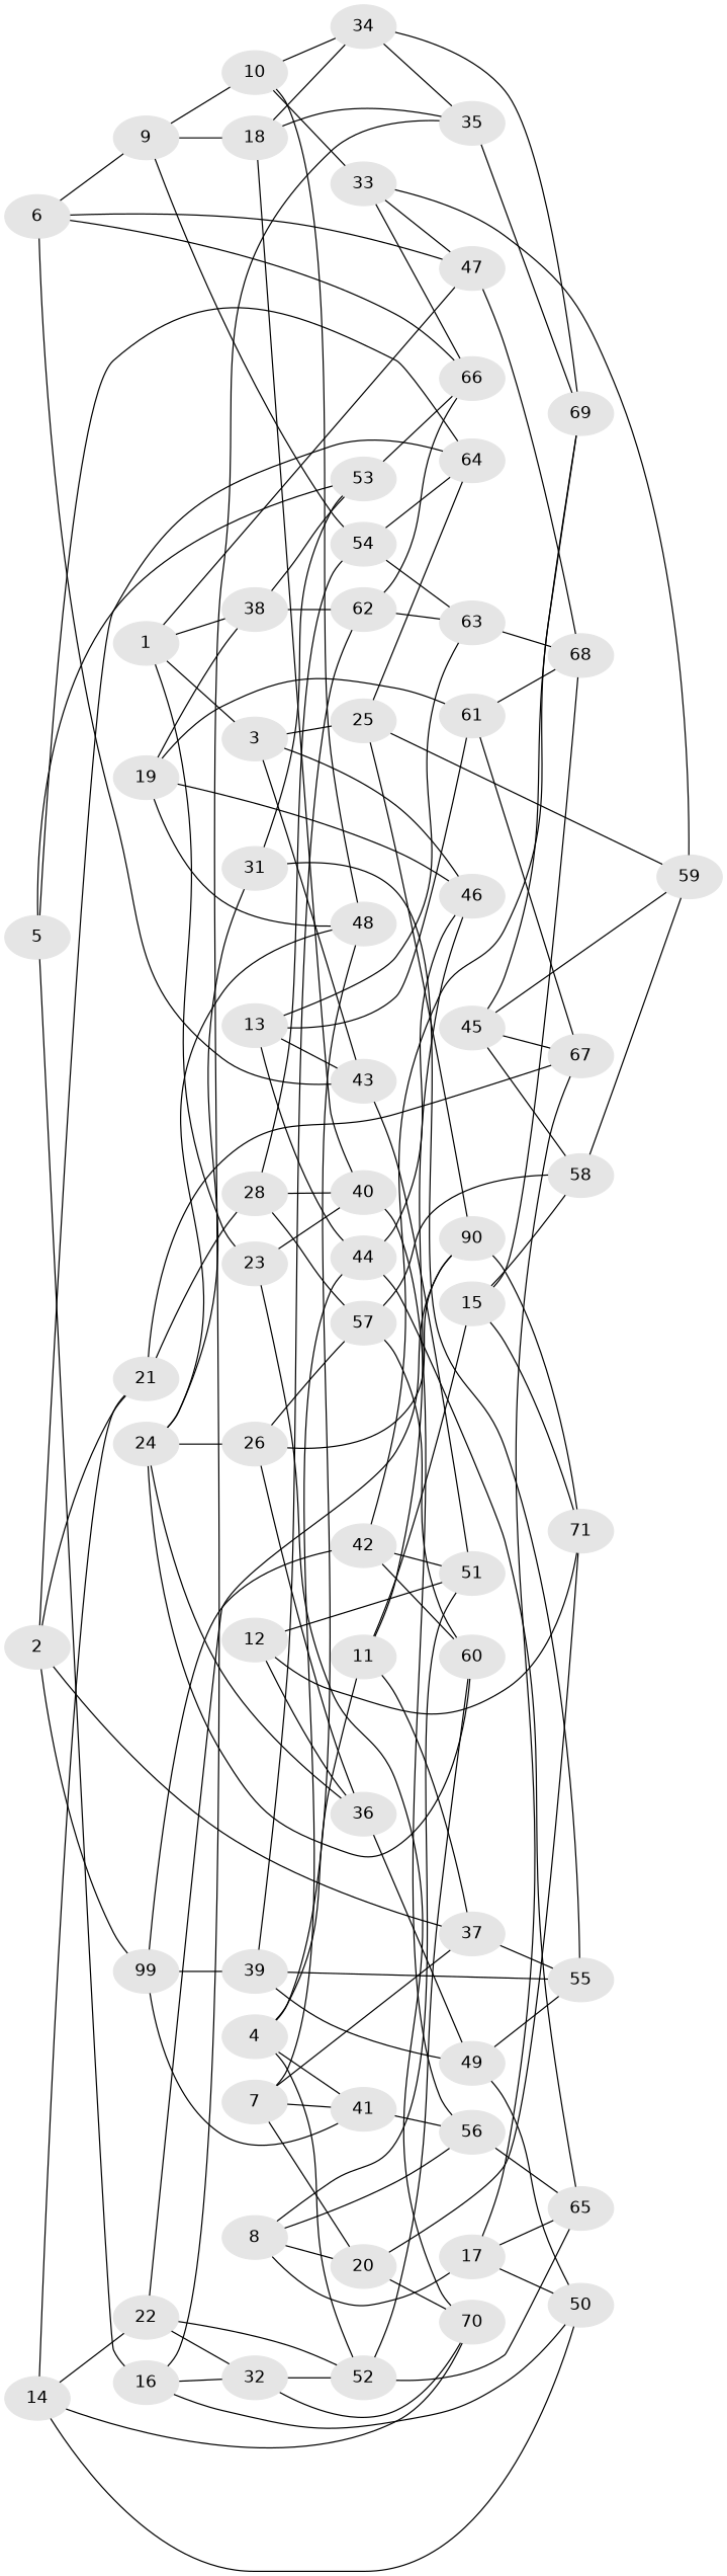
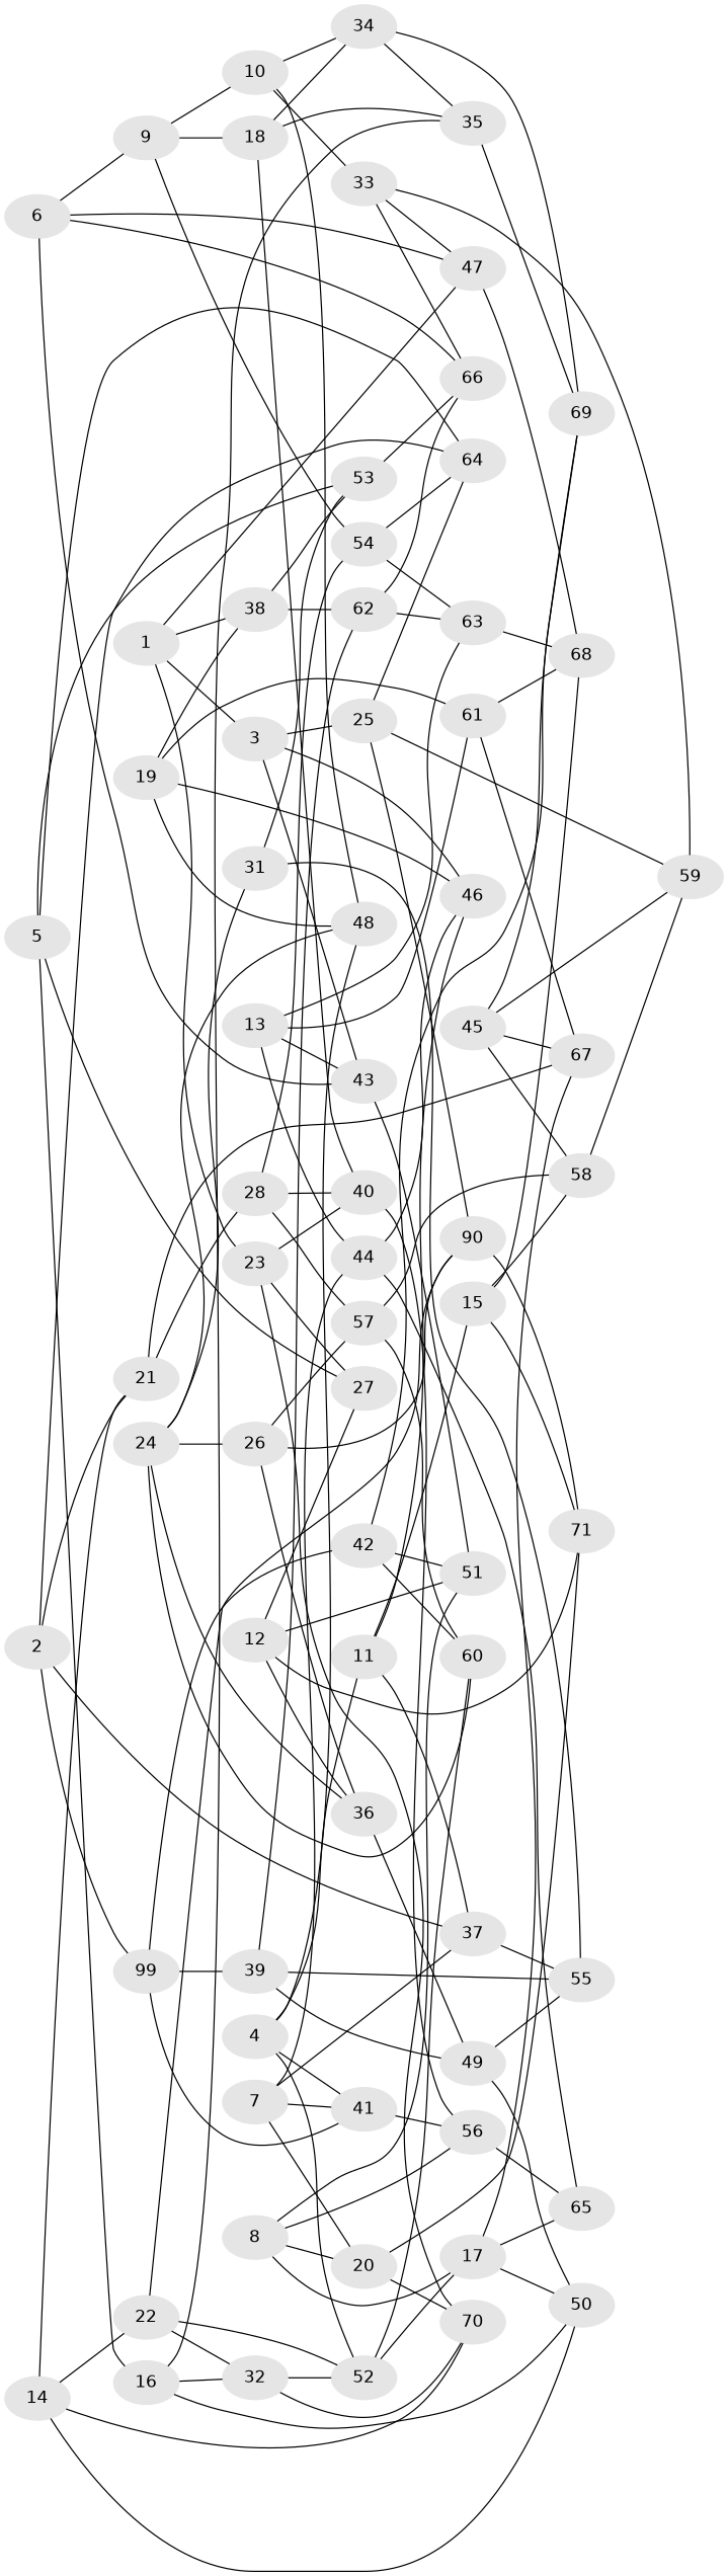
  graph {
    fontname="DejaVu Sans"
    rankdir=LR
    node [color=gray90 fontname="DejaVu Sans" style=filled]
    edge [fontname="DejaVu Sans"]
    1
    3
    23
    38
    47
    25
    43
    46
+   27
    70
    40
    53
    62
    68
    2
    21
    n17 [label=99]
    37
    64
    67
    28
    41
    39
    42
    55
    n26 [label=90]
    59
    51
    4
    11
    48
    52
    15
    56
    65
    60
    5
    16
    50
    32
    35
    66
    6
    9
    10
    18
    54
    7
    20
    44
    71
    8
    17
    33
    34
    63
    69
    58
    12
    36
    49
    13
    61
    14
    22
    19
    57
    24
    26
    31
    45
    1 -- 3
    1 -- 23
    1 -- 38
    1 -- 47
    3 -- 25
    3 -- 43
    3 -- 46
+   23 -- 27
    23 -- 70
    23 -- 40
    38 -- 53
    38 -- 62
    47 -- 68
    25 -- 64
    25 -- n26
    25 -- 59
    43 -- 51
    40 -- 56
    53 -- 66
    62 -- 66
    62 -- 63
    2 -- 21
    2 -- n17
    2 -- 37
    2 -- 64
    21 -- 67
    21 -- 28
    n17 -- 41
    n17 -- 39
    n17 -- 42
    37 -- 55
    28 -- 40
    28 -- 54
    28 -- 57
    41 -- 56
    39 -- 62
    39 -- 55
    39 -- 49
    42 -- 51
    42 -- 60
    42 -- 69
    n26 -- 71
    4 -- 41
    4 -- 11
    4 -- 48
    4 -- 52
    11 -- 46
    11 -- 37
    11 -- 15
-   52 -- 65
+   52 -- 17
    52 -- 60
    15 -- 68
    15 -- 71
    15 -- 58
    56 -- 65
+   5 -- 27
    5 -- 53
    5 -- 64
    5 -- 16
    16 -- 50
    16 -- 32
    16 -- 35
    32 -- 70
    32 -- 52
    35 -- 69
    6 -- 47
    6 -- 43
    6 -- 66
    6 -- 9
    9 -- 10
    9 -- 18
    9 -- 54
    10 -- 48
    10 -- 33
    10 -- 34
    18 -- 40
    18 -- 35
    18 -- 34
    54 -- 64
    54 -- 63
    7 -- 37
    7 -- 41
    7 -- 20
    7 -- 44
    20 -- 70
    20 -- 71
    44 -- 46
    44 -- 65
    8 -- 51
    8 -- 56
    8 -- 20
    8 -- 17
    17 -- 67
    17 -- 65
    17 -- 50
    33 -- 47
    33 -- 59
    33 -- 66
    34 -- 35
    34 -- 69
    63 -- 68
    58 -- 59
+   12 -- 27
    12 -- 51
    12 -- 71
    12 -- 36
    36 -- 49
    49 -- 55
    49 -- 50
    13 -- 43
    13 -- 44
    13 -- 63
    13 -- 61
    61 -- 68
    61 -- 67
    14 -- 70
    14 -- 21
    14 -- 50
    14 -- 22
    22 -- n26
    22 -- 52
    22 -- 32
    19 -- 38
    19 -- 46
    19 -- 48
    19 -- 61
    57 -- 60
    57 -- 58
    24 -- 48
    24 -- 60
    24 -- 36
    24 -- 26
    24 -- 31
    26 -- n26
    26 -- 36
    26 -- 57
    31 -- 53
    31 -- 55
    45 -- 67
    45 -- 59
    45 -- 69
    45 -- 58
  }
